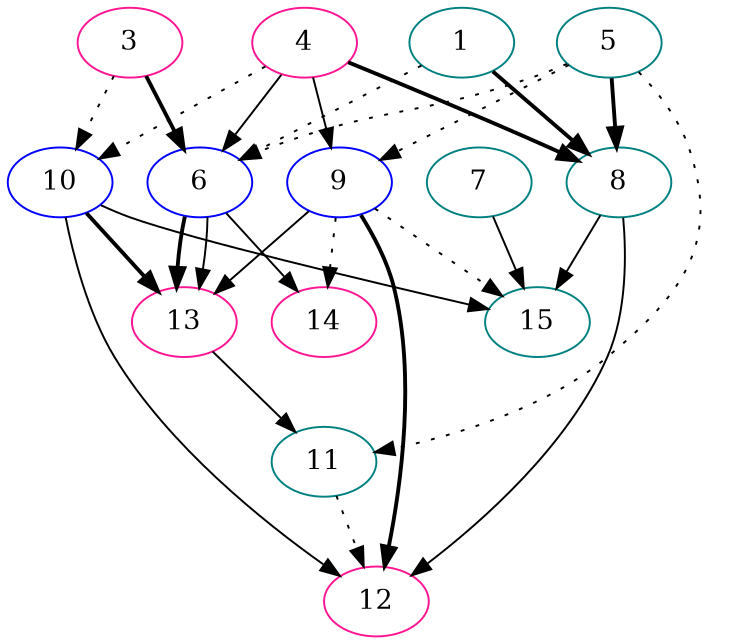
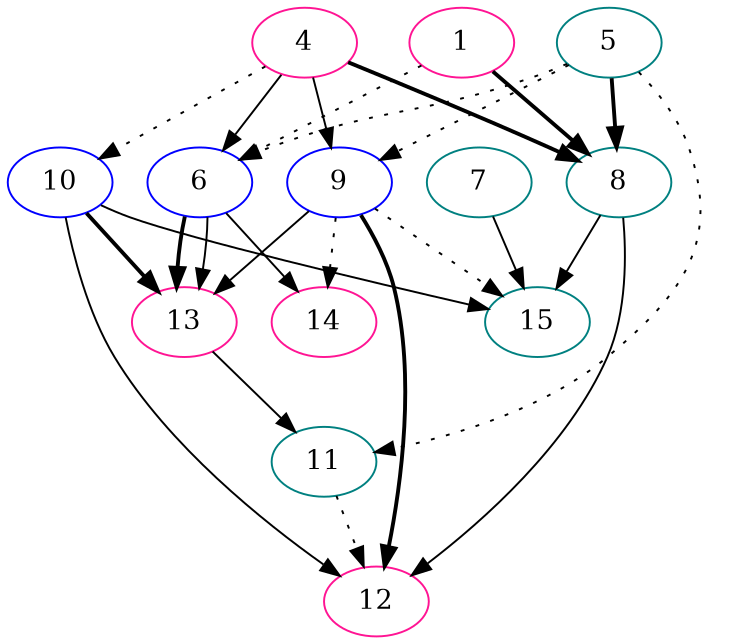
  digraph {
    node [alpha=0.17 color=teal]
    edge [style=solid]
-   1 [expect_size=10961920]
+   1 [color=deeppink expect_size=10961920]
    6 [alpha=0.14 color=blue expect_size=42561536]
    8 [expect_size=30015488]
    13 [alpha=0.11 color=deeppink expect_size=33218560]
    14 [alpha=0.09 color=deeppink expect_size=25658368]
    15 [alpha=0.15 expect_size=39085056]
    12 [alpha=0.18 color=deeppink expect_size=12745728]
    11 [alpha=0.07 expect_size=19125248]
    7 [alpha=0.04 expect_size=5642240]
-   3 [color=deeppink expect_size=6766592]
    10 [alpha=0.16 color=blue expect_size=48549888]
    4 [alpha=0.06 color=deeppink expect_size=44283904]
    9 [alpha=0.01 color=blue expect_size=50050048]
    5 [alpha=0.06 expect_size=20142080]
    1 -> 6 [style=dotted]
    1 -> 8 [style=bold]
    6 -> 13 [style=bold]
    6 -> 13
    6 -> 14
    8 -> 15
    8 -> 12
    13 -> 11
    11 -> 12 [style=dotted]
    7 -> 15
-   3 -> 6 [style=bold]
-   3 -> 10 [style=dotted]
    10 -> 13 [style=bold]
    10 -> 15
    10 -> 12
    4 -> 6
    4 -> 8 [style=bold]
    4 -> 10 [style=dotted]
    4 -> 9
    9 -> 13
    9 -> 14 [style=dotted]
    9 -> 15 [style=dotted]
    9 -> 12 [style=bold]
    5 -> 6 [style=dotted]
    5 -> 8 [style=bold]
    5 -> 11 [style=dotted]
    5 -> 9 [style=dotted]
  }
